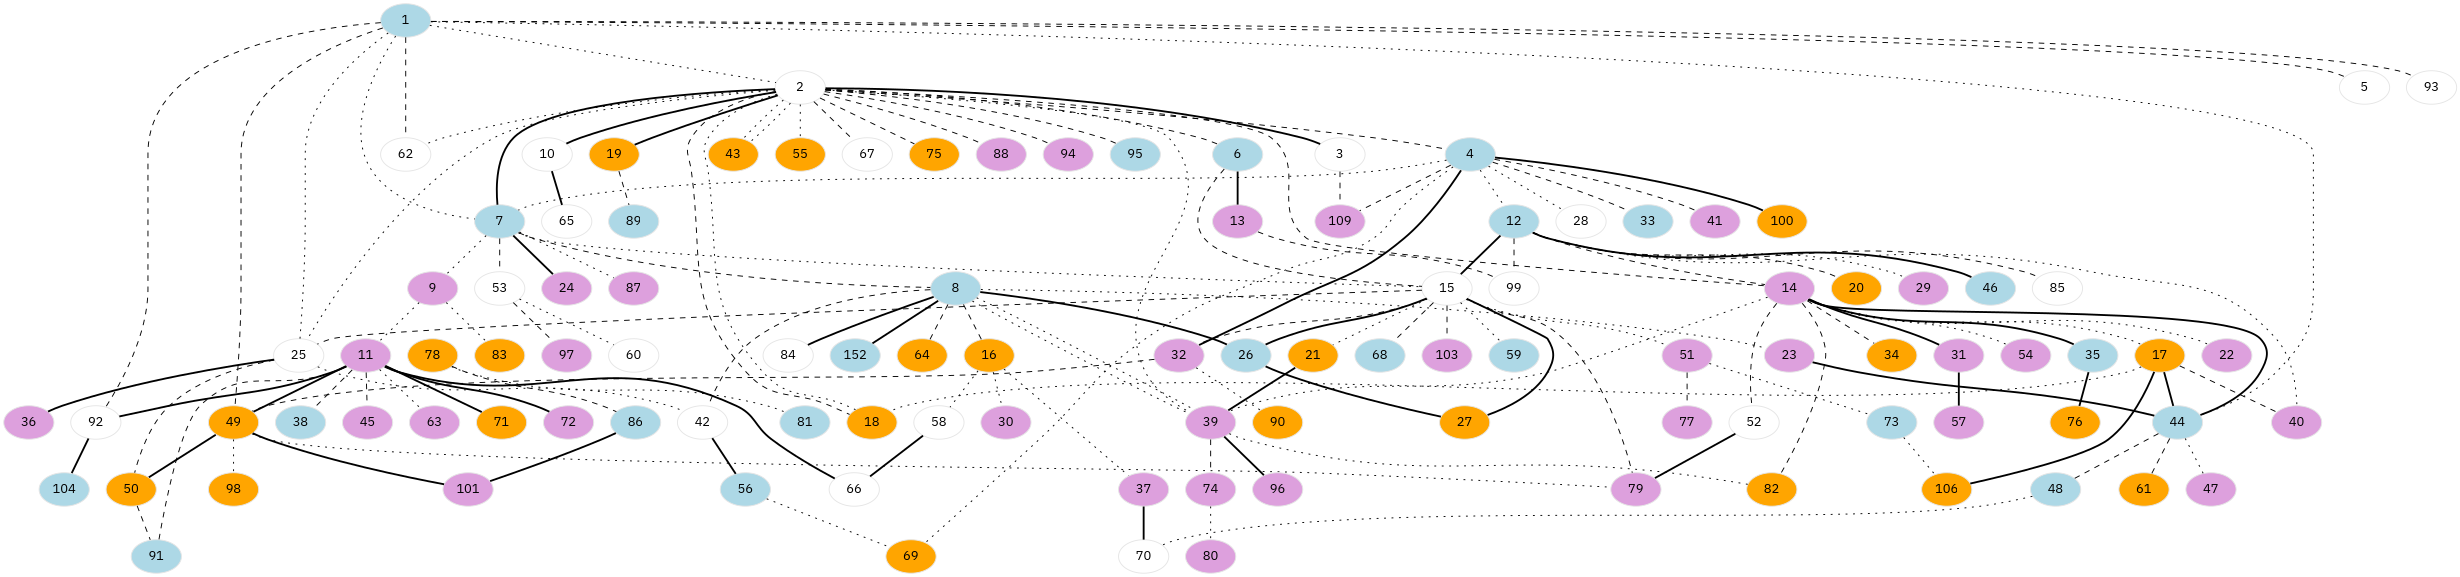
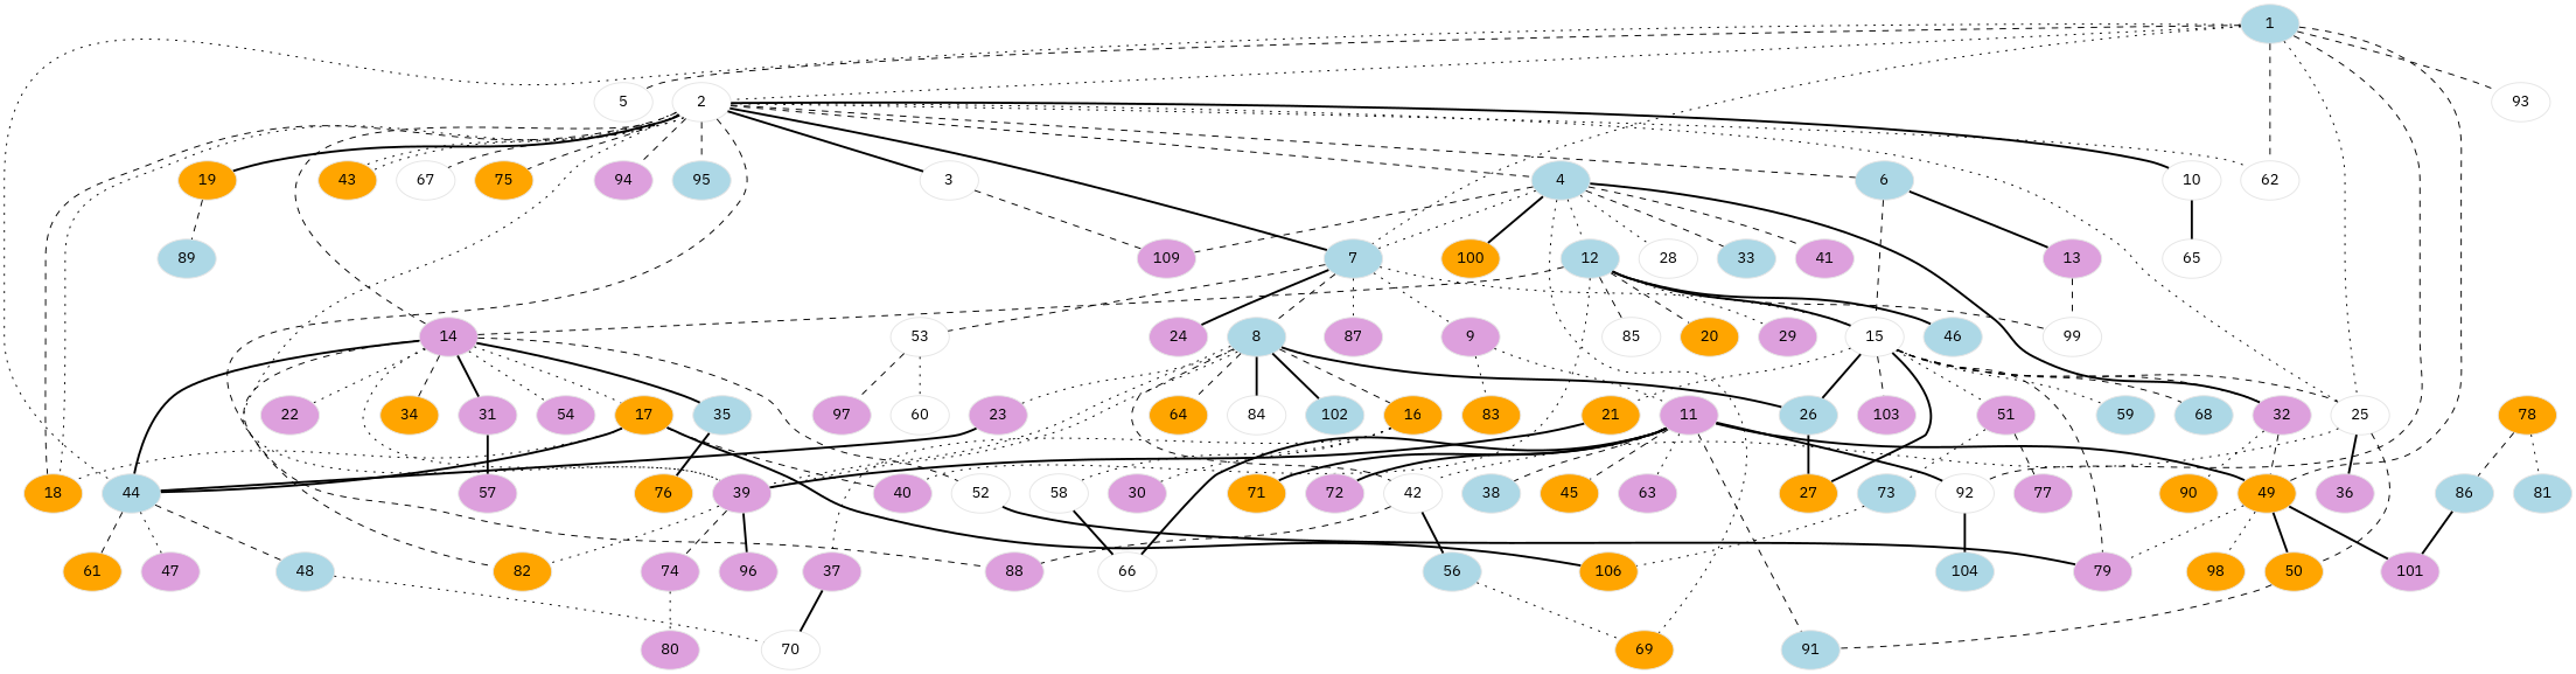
  graph {
    fontname="IBM Plex Sans"
    node [color=gray90 fillcolor=plum fontname="IBM Plex Sans" style=filled]
    edge [fontname="IBM Plex Sans" style=dashed]
    1 [fillcolor=lightblue]
    2 [fillcolor=white]
    5 [fillcolor=white]
    7 [fillcolor=lightblue]
    25 [fillcolor=white]
    44 [fillcolor=lightblue]
    49 [fillcolor=orange]
    62 [fillcolor=white]
    92 [fillcolor=white]
    93 [fillcolor=white]
    3 [fillcolor=white]
    4 [fillcolor=lightblue]
    6 [fillcolor=lightblue]
    10 [fillcolor=white]
    14
    18 [fillcolor=orange]
    19 [fillcolor=orange]
    39
    43 [fillcolor=orange]
-   55 [fillcolor=orange]
    67 [fillcolor=white]
    75 [fillcolor=orange]
    88
    94
    95 [fillcolor=lightblue]
    15 [fillcolor=white]
    8 [fillcolor=lightblue]
    9
    24
    53 [fillcolor=white]
    87
    42 [fillcolor=white]
    36
    50 [fillcolor=orange]
    47
    48 [fillcolor=lightblue]
    61 [fillcolor=orange]
    79
    98 [fillcolor=orange]
    101
    104 [fillcolor=lightblue]
    n42 [label=109]
    12 [fillcolor=lightblue]
    28 [fillcolor=white]
    32
    33 [fillcolor=lightblue]
    41
    69 [fillcolor=orange]
    100 [fillcolor=orange]
    13
    65 [fillcolor=white]
    17 [fillcolor=orange]
    22
    31
    34 [fillcolor=orange]
    35 [fillcolor=lightblue]
    52 [fillcolor=white]
    54
    82 [fillcolor=orange]
    89 [fillcolor=lightblue]
    74
    96
    20 [fillcolor=orange]
    29
    40
    46 [fillcolor=lightblue]
    85 [fillcolor=white]
    99 [fillcolor=white]
    90 [fillcolor=orange]
    26 [fillcolor=lightblue]
    21 [fillcolor=orange]
    27 [fillcolor=orange]
    51
    59 [fillcolor=lightblue]
    68 [fillcolor=lightblue]
    103
    16 [fillcolor=orange]
    23
    64 [fillcolor=orange]
    84 [fillcolor=white]
-   102 [fillcolor=lightblue label=152]
+   102 [fillcolor=lightblue]
    11
    83 [fillcolor=orange]
    60 [fillcolor=white]
    97
    30
    37
    58 [fillcolor=white]
    56 [fillcolor=lightblue]
    38 [fillcolor=lightblue]
-   45
+   45 [fillcolor=orange]
    63
    66 [fillcolor=white]
    71 [fillcolor=orange]
    72
    91 [fillcolor=lightblue]
    106 [fillcolor=orange]
    57
    76 [fillcolor=orange]
    73 [fillcolor=lightblue]
    77
    70 [fillcolor=white]
    78 [fillcolor=orange]
    81 [fillcolor=lightblue]
    86 [fillcolor=lightblue]
    80
    1 -- 2 [style=dotted]
    1 -- 5
    1 -- 7 [style=dotted]
    1 -- 25 [style=dotted]
    1 -- 44 [style=dotted]
    1 -- 49
    1 -- 62
    1 -- 92
    1 -- 93
    2 -- 7 [style=bold]
    2 -- 25 [style=dotted]
    2 -- 62 [style=dotted]
    2 -- 3 [style=bold]
    2 -- 4
    2 -- 6
    2 -- 10 [style=bold]
    2 -- 14
    2 -- 18
    2 -- 18 [style=dotted]
    2 -- 19 [style=bold]
    2 -- 39 [style=dotted]
    2 -- 43 [style=dotted]
    2 -- 43 [style=dotted]
-   2 -- 55 [style=dotted]
    2 -- 67
    2 -- 75
    2 -- 88
    2 -- 94
    2 -- 95
    7 -- 15 [style=dotted]
    7 -- 8
    7 -- 9 [style=dotted]
    7 -- 24 [style=bold]
    7 -- 53
    7 -- 87 [style=dotted]
    25 -- 42 [style=dotted]
    25 -- 36 [style=bold]
    25 -- 50
    44 -- 47 [style=dotted]
    44 -- 48
    44 -- 61
    49 -- 50 [style=bold]
    49 -- 79 [style=dotted]
    49 -- 98 [style=dotted]
    49 -- 101 [style=bold]
    92 -- 104 [style=bold]
    3 -- n42
    4 -- 7 [style=dotted]
    4 -- n42
    4 -- 12 [style=dotted]
    4 -- 28 [style=dotted]
    4 -- 32 [style=bold]
    4 -- 33
    4 -- 41
    4 -- 69 [style=dotted]
    4 -- 100 [style=bold]
    6 -- 15
    6 -- 13 [style=bold]
    10 -- 65 [style=bold]
    14 -- 44 [style=bold]
    14 -- 39 [style=dotted]
    14 -- 17 [style=dotted]
    14 -- 22 [style=dotted]
    14 -- 31 [style=bold]
    14 -- 34
    14 -- 35 [style=bold]
    14 -- 52
    14 -- 54 [style=dotted]
    14 -- 82
    19 -- 89
    39 -- 82 [style=dotted]
    39 -- 74
    39 -- 96 [style=bold]
    15 -- 25
    15 -- 79
    15 -- 32
    15 -- 26 [style=bold]
    15 -- 21 [style=dotted]
    15 -- 27 [style=bold]
    15 -- 51 [style=dotted]
    15 -- 59 [style=dotted]
    15 -- 68
    15 -- 103
    8 -- 39 [style=dotted]
    8 -- 39 [style=dotted]
    8 -- 42
    8 -- 26 [style=bold]
    8 -- 16
    8 -- 23 [style=dotted]
    8 -- 64
    8 -- 84 [style=bold]
    8 -- 102 [style=bold]
    9 -- 11 [style=dotted]
    9 -- 83 [style=dotted]
    53 -- 60 [style=dotted]
    53 -- 97
+   42 -- 88
    42 -- 56 [style=bold]
    50 -- 91
    48 -- 70 [style=dotted]
    12 -- 14
    12 -- 15 [style=bold]
    12 -- 20
    12 -- 29 [style=dotted]
    12 -- 40 [style=dotted]
    12 -- 46 [style=bold]
    12 -- 85
    12 -- 99
    32 -- 49
    32 -- 90 [style=dotted]
    13 -- 99
    17 -- 44 [style=bold]
    17 -- 18 [style=dotted]
    17 -- 40
    17 -- 106 [style=bold]
    31 -- 57 [style=bold]
    35 -- 76 [style=bold]
    52 -- 79 [style=bold]
    74 -- 80 [style=dotted]
    26 -- 27 [style=bold]
    21 -- 39 [style=bold]
    51 -- 73 [style=dotted]
    51 -- 77
    16 -- 30 [style=dotted]
    16 -- 37 [style=dotted]
    16 -- 58 [style=dotted]
    23 -- 44 [style=bold]
    11 -- 49 [style=bold]
    11 -- 92 [style=bold]
    11 -- 38
    11 -- 45
    11 -- 63 [style=dotted]
    11 -- 66 [style=bold]
    11 -- 71 [style=bold]
    11 -- 72 [style=bold]
    11 -- 91
    37 -- 70 [style=bold]
    58 -- 66 [style=bold]
    56 -- 69 [style=dotted]
    73 -- 106 [style=dotted]
    78 -- 81 [style=dotted]
    78 -- 86
    86 -- 101 [style=bold]
  }
